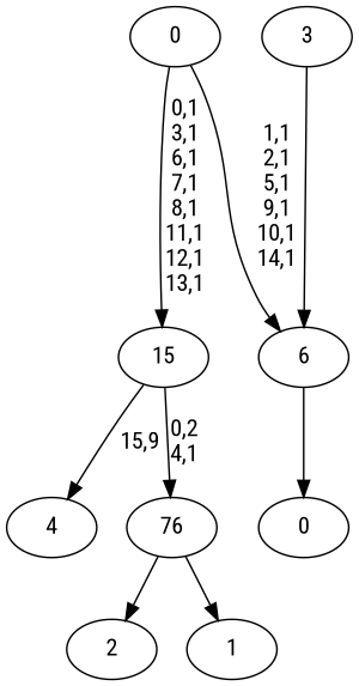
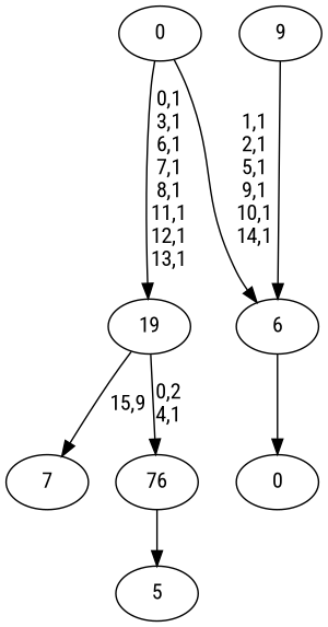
  digraph {
    fontname="Roboto Condensed"
    node [fontname="Roboto Condensed"]
    edge [fontname="Roboto Condensed"]
-   n1 [label=4]
-   n2 [label=3]
+   n1 [label=7]
+   n2 [label=9]
    6
-   n4 [label=2]
-   n5 [label=1]
+   n5 [label=5]
    n6 [label=76]
-   15
+   15 [label=19]
    n8 [label=0]
    0
    n2 -> 6
    6 -> n8
-   n6 -> n4
    n6 -> n5
    15 -> n1 [label="15,9"]
    15 -> n6 [label="0,2\n4,1"]
    0 -> 6 [label="1,1\n2,1\n5,1\n9,1\n10,1\n14,1"]
    0 -> 15 [label="0,1\n3,1\n6,1\n7,1\n8,1\n11,1\n12,1\n13,1"]
  }
